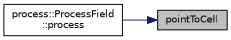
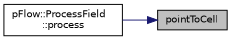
  digraph {
    rankdir=RL
    node [color=black fontname=Helvetica fontsize=10 shape=record style=filled]
    n1 [fillcolor=grey75 fontcolor=black height=0.2 label=pointToCell width=0.4]
-   n2 [fillcolor=white height=0.2 label="process::ProcessField\l::process" width=0.4]
+   n2 [fillcolor=white height=0.2 label="pFlow::ProcessField\l::process" width=0.4]
    n1 -> n2 [color=midnightblue dir=back fontname=Helvetica fontsize=10 labelfontname=Helvetica labelfontsize=10 style=solid]
  }
